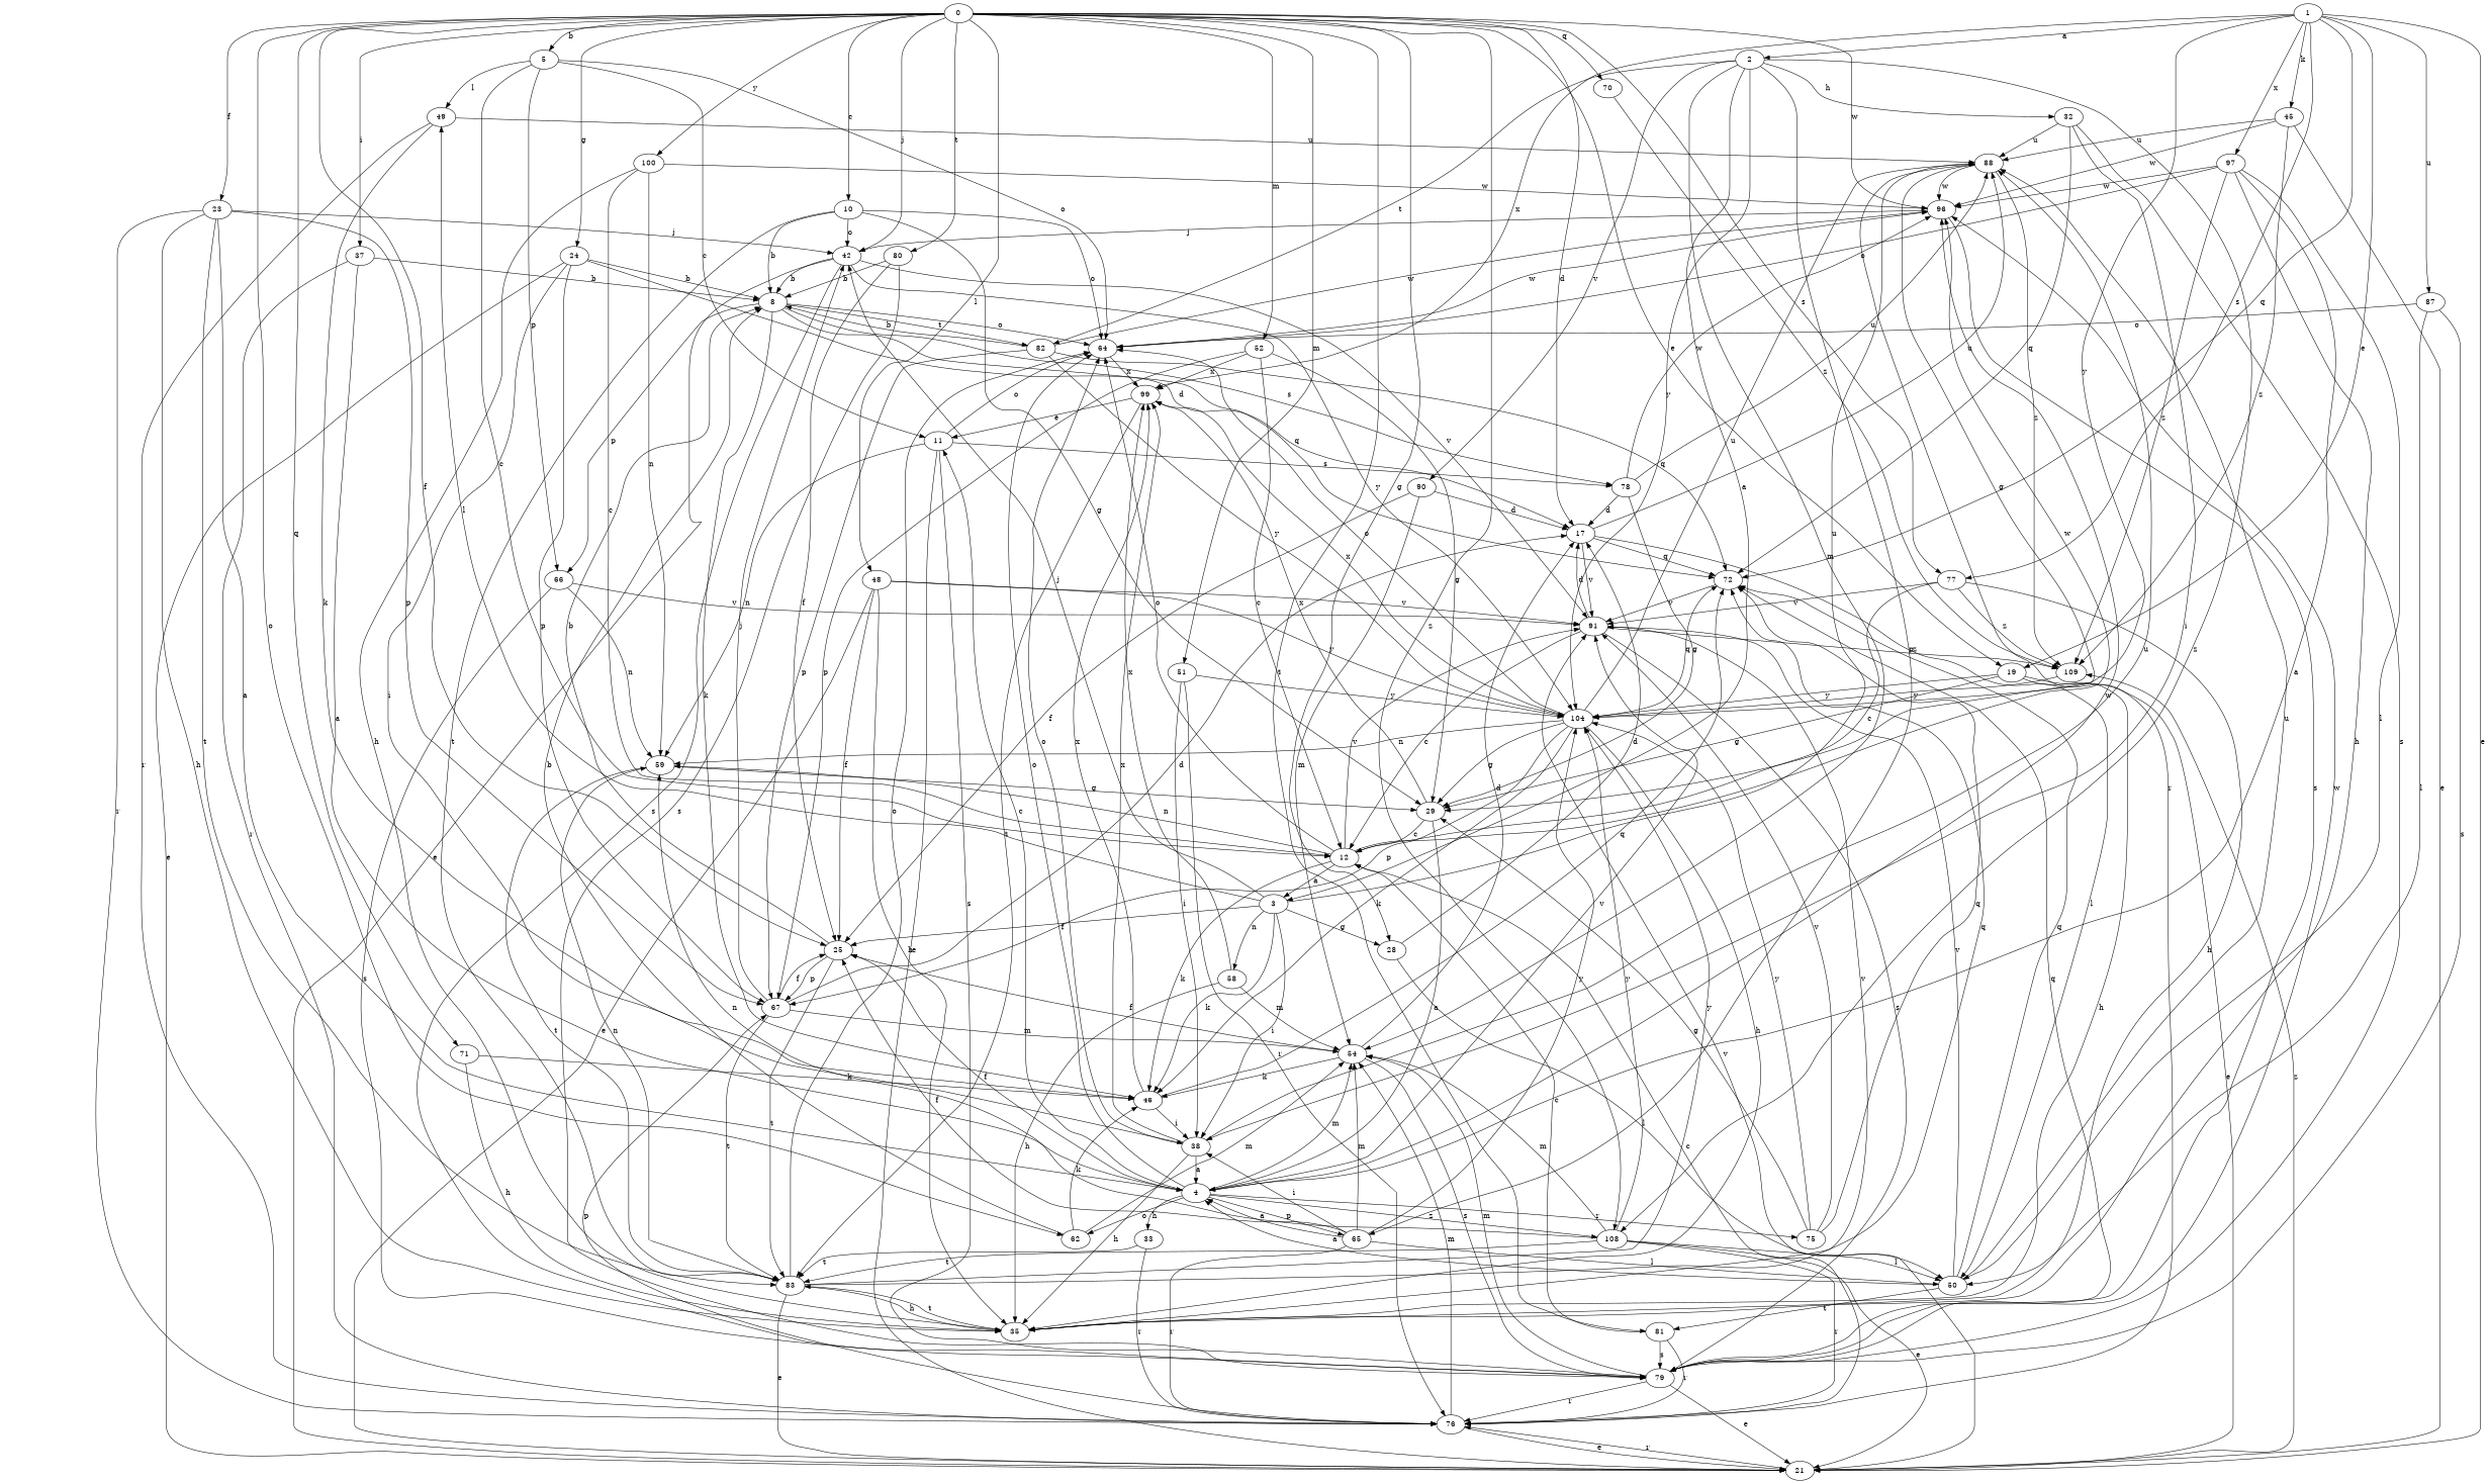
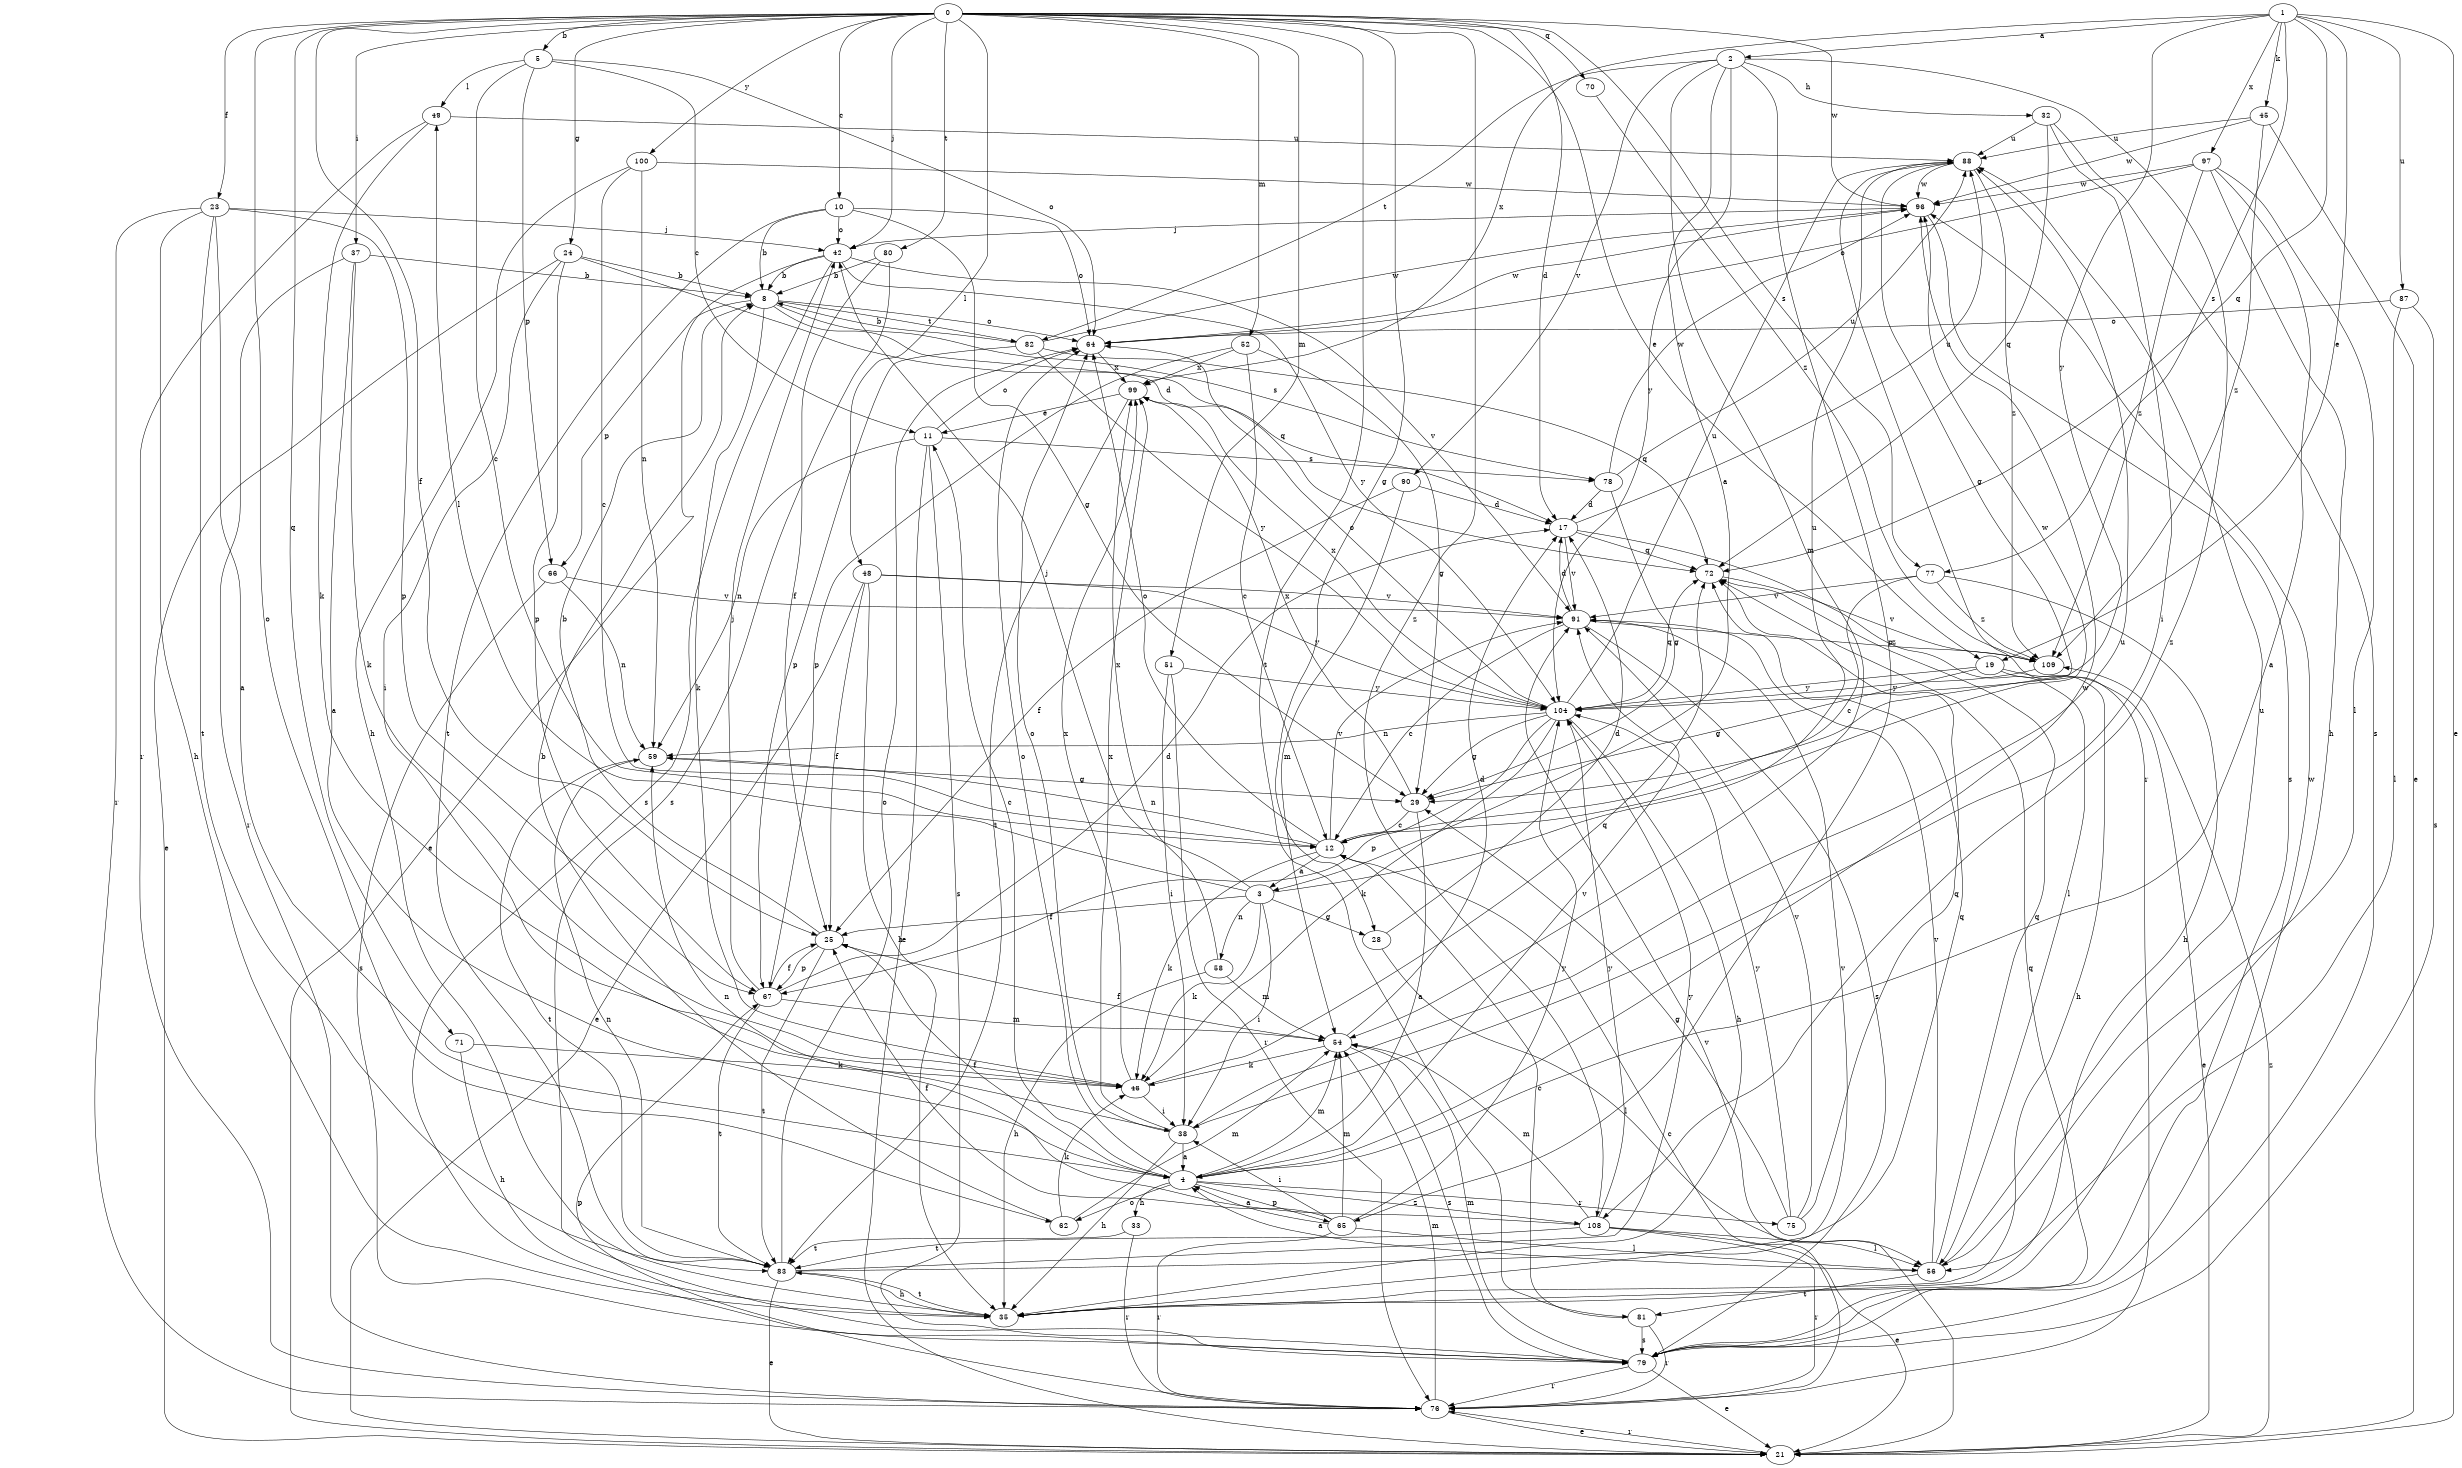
  strict digraph {
    0
    5
    10
    17
    19
    23
    25
    n8 [label=24]
    28
    37
    42
    48
    51
    52
    62
    70
    71
    77
    80
    81
    96
    100
    108
    49
    11
    64
    12
    66
    8
    29
    83
    72
    88
    91
-   50
+   50 [label=56]
    21
    104
    35
    4
    76
    67
    38
    46
    79
    99
    54
    109
    59
    1
    2
    45
    87
    97
    3
    32
    65
    82
    90
    58
    33
    75
    78
    0 -> 5 [label=b]
    0 -> 10 [label=c]
    0 -> 17 [label=d]
    0 -> 19 [label=e]
    0 -> 23 [label=f]
    0 -> 25 [label=f]
    0 -> n8 [label=g]
    0 -> 28 [label=g]
    0 -> 37 [label=i]
    0 -> 42 [label=j]
    0 -> 48 [label=l]
    0 -> 51 [label=m]
    0 -> 52 [label=m]
    0 -> 62 [label=o]
    0 -> 70 [label=q]
    0 -> 71 [label=q]
    0 -> 77 [label=s]
    0 -> 80 [label=t]
    0 -> 81 [label=t]
    0 -> 96 [label=w]
    0 -> 100 [label=y]
    0 -> 108 [label=z]
    5 -> 49 [label=l]
    5 -> 11 [label=c]
    5 -> 64 [label=o]
    5 -> 12 [label=c]
    5 -> 66 [label=p]
    10 -> 42 [label=o]
    10 -> 64 [label=o]
    10 -> 8 [label=b]
    10 -> 29 [label=g]
    10 -> 83 [label=t]
    17 -> 72 [label=q]
    17 -> 88 [label=u]
    17 -> 91 [label=v]
    17 -> 50 [label=l]
    19 -> 29 [label=g]
    19 -> 21 [label=e]
    19 -> 104 [label=y]
    19 -> 35 [label=h]
    23 -> 42 [label=j]
    23 -> 83 [label=t]
    23 -> 35 [label=h]
    23 -> 4 [label=a]
    23 -> 76 [label=r]
    23 -> 67 [label=p]
    25 -> 8 [label=b]
    25 -> 83 [label=t]
    25 -> 67 [label=p]
    n8 -> 17 [label=d]
    n8 -> 8 [label=b]
    n8 -> 21 [label=e]
    n8 -> 67 [label=p]
    n8 -> 38 [label=i]
    28 -> 17 [label=d]
    28 -> 50 [label=l]
    37 -> 8 [label=b]
    37 -> 4 [label=a]
    37 -> 76 [label=r]
+   37 -> 46 [label=k]
    42 -> 8 [label=b]
    42 -> 91 [label=v]
    42 -> 21 [label=e]
    42 -> 104 [label=y]
    42 -> 79 [label=s]
    48 -> 25 [label=f]
    48 -> 91 [label=v]
    48 -> 21 [label=e]
    48 -> 104 [label=y]
    48 -> 35 [label=h]
    51 -> 104 [label=y]
    51 -> 76 [label=r]
    51 -> 38 [label=i]
    52 -> 12 [label=c]
    52 -> 29 [label=g]
    52 -> 67 [label=p]
    52 -> 99 [label=x]
    62 -> 8 [label=b]
    62 -> 46 [label=k]
    62 -> 54 [label=m]
    70 -> 109 [label=z]
    71 -> 35 [label=h]
    71 -> 46 [label=k]
    77 -> 12 [label=c]
    77 -> 91 [label=v]
    77 -> 35 [label=h]
    77 -> 109 [label=z]
    80 -> 25 [label=f]
    80 -> 8 [label=b]
    80 -> 79 [label=s]
    81 -> 12 [label=c]
    81 -> 76 [label=r]
    81 -> 79 [label=s]
    96 -> 42 [label=j]
    96 -> 79 [label=s]
    100 -> 96 [label=w]
    100 -> 12 [label=c]
    100 -> 35 [label=h]
    100 -> 59 [label=n]
    108 -> 83 [label=t]
    108 -> 50 [label=l]
    108 -> 21 [label=e]
    108 -> 104 [label=y]
    108 -> 76 [label=r]
    108 -> 54 [label=m]
    108 -> 59 [label=n]
    49 -> 88 [label=u]
    49 -> 76 [label=r]
    49 -> 46 [label=k]
    11 -> 64 [label=o]
    11 -> 21 [label=e]
    11 -> 79 [label=s]
    11 -> 59 [label=n]
    11 -> 78 [label=s]
    64 -> 96 [label=w]
    64 -> 99 [label=x]
    12 -> 96 [label=w]
    12 -> 64 [label=o]
    12 -> 91 [label=v]
    12 -> 46 [label=k]
    12 -> 59 [label=n]
    12 -> 3 [label=a]
    66 -> 91 [label=v]
    66 -> 79 [label=s]
    66 -> 59 [label=n]
    8 -> 64 [label=o]
    8 -> 66 [label=p]
    8 -> 72 [label=q]
    8 -> 46 [label=k]
    8 -> 82 [label=t]
    8 -> 78 [label=s]
    29 -> 12 [label=c]
    29 -> 4 [label=a]
    29 -> 99 [label=x]
    83 -> 64 [label=o]
    83 -> 72 [label=q]
    83 -> 21 [label=e]
    83 -> 104 [label=y]
    83 -> 35 [label=h]
    83 -> 59 [label=n]
-   72 -> 91 [label=v]
+   72 -> 109 [label=v]
    88 -> 96 [label=w]
    88 -> 29 [label=g]
    88 -> 76 [label=r]
    88 -> 109 [label=z]
    91 -> 17 [label=d]
    91 -> 12 [label=c]
    91 -> 79 [label=s]
    91 -> 109 [label=z]
    50 -> 81 [label=t]
    50 -> 72 [label=q]
    50 -> 88 [label=u]
    50 -> 91 [label=v]
    50 -> 4 [label=a]
    21 -> 91 [label=v]
    21 -> 76 [label=r]
    21 -> 109 [label=z]
    104 -> 64 [label=o]
    104 -> 29 [label=g]
    104 -> 72 [label=q]
    104 -> 88 [label=u]
    104 -> 35 [label=h]
    104 -> 67 [label=p]
    104 -> 46 [label=k]
    104 -> 99 [label=x]
    104 -> 59 [label=n]
    35 -> 83 [label=t]
    35 -> 91 [label=v]
    4 -> 25 [label=f]
    4 -> 62 [label=o]
    4 -> 96 [label=w]
    4 -> 108 [label=z]
    4 -> 11 [label=c]
    4 -> 64 [label=o]
    4 -> 91 [label=v]
    4 -> 54 [label=m]
    4 -> 65 [label=p]
    4 -> 33 [label=h]
    4 -> 75 [label=r]
    76 -> 12 [label=c]
    76 -> 21 [label=e]
    76 -> 67 [label=p]
    76 -> 54 [label=m]
    67 -> 17 [label=d]
    67 -> 25 [label=f]
    67 -> 42 [label=j]
    67 -> 83 [label=t]
    67 -> 54 [label=m]
    38 -> 64 [label=o]
    38 -> 88 [label=u]
    38 -> 35 [label=h]
    38 -> 4 [label=a]
    38 -> 99 [label=x]
    46 -> 72 [label=q]
    46 -> 38 [label=i]
    46 -> 99 [label=x]
    79 -> 96 [label=w]
    79 -> 72 [label=q]
    79 -> 21 [label=e]
    79 -> 76 [label=r]
    79 -> 54 [label=m]
    99 -> 11 [label=e]
    99 -> 83 [label=t]
    54 -> 17 [label=d]
    54 -> 25 [label=f]
    54 -> 46 [label=k]
    54 -> 79 [label=s]
    109 -> 104 [label=y]
    59 -> 29 [label=g]
    59 -> 83 [label=t]
    1 -> 19 [label=e]
    1 -> 77 [label=s]
    1 -> 72 [label=q]
    1 -> 21 [label=e]
    1 -> 104 [label=y]
    1 -> 99 [label=x]
    1 -> 2 [label=a]
    1 -> 45 [label=k]
    1 -> 87 [label=u]
    1 -> 97 [label=x]
    2 -> 108 [label=z]
    2 -> 104 [label=y]
    2 -> 54 [label=m]
    2 -> 3 [label=a]
    2 -> 32 [label=h]
    2 -> 65 [label=p]
    2 -> 82 [label=t]
    2 -> 90 [label=v]
    45 -> 96 [label=w]
    45 -> 88 [label=u]
    45 -> 21 [label=e]
    45 -> 109 [label=z]
    87 -> 64 [label=o]
    87 -> 50 [label=l]
    87 -> 79 [label=s]
    97 -> 96 [label=w]
    97 -> 64 [label=o]
    97 -> 50 [label=l]
    97 -> 35 [label=h]
    97 -> 4 [label=a]
    97 -> 109 [label=z]
    3 -> 25 [label=f]
    3 -> 28 [label=g]
    3 -> 42 [label=j]
    3 -> 49 [label=l]
    3 -> 88 [label=u]
    3 -> 38 [label=i]
    3 -> 46 [label=k]
    3 -> 58 [label=n]
    32 -> 72 [label=q]
    32 -> 88 [label=u]
    32 -> 38 [label=i]
    32 -> 79 [label=s]
    65 -> 25 [label=f]
    65 -> 50 [label=l]
    65 -> 104 [label=y]
    65 -> 4 [label=a]
    65 -> 76 [label=r]
    65 -> 38 [label=i]
    65 -> 54 [label=m]
    82 -> 96 [label=w]
    82 -> 8 [label=b]
    82 -> 72 [label=q]
    82 -> 104 [label=y]
    82 -> 67 [label=p]
    90 -> 17 [label=d]
    90 -> 25 [label=f]
    90 -> 54 [label=m]
    58 -> 35 [label=h]
    58 -> 99 [label=x]
    58 -> 54 [label=m]
    33 -> 83 [label=t]
    33 -> 76 [label=r]
    75 -> 29 [label=g]
    75 -> 72 [label=q]
    75 -> 91 [label=v]
    75 -> 104 [label=y]
    78 -> 17 [label=d]
    78 -> 96 [label=w]
    78 -> 29 [label=g]
    78 -> 88 [label=u]
  }
